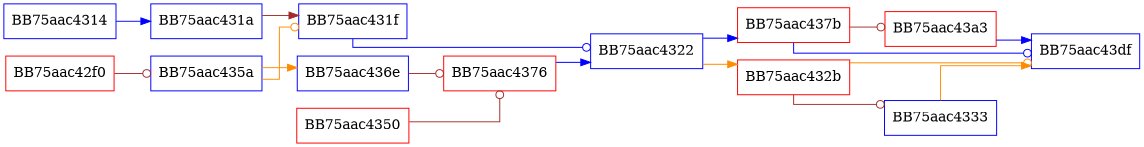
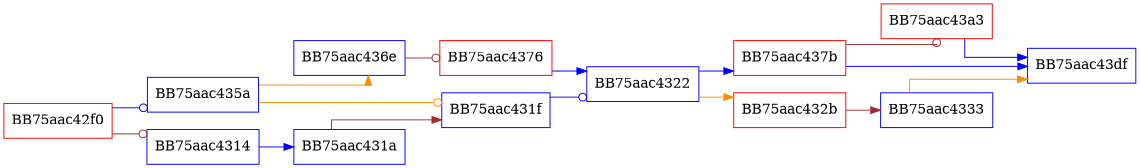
  digraph {
    rankdir=LR
    splines=ortho
    node [color=blue shape=box]
    edge [arrowhead=odot color=brown]
    BB75aac42f0 [color=red]
    BB75aac435a
    BB75aac4314
    BB75aac431f
    BB75aac436e
    BB75aac431a
    BB75aac4322
    BB75aac4376 [color=red]
-   BB75aac4350 [color=red]
    BB75aac437b [color=red]
    BB75aac432b [color=red]
    BB75aac43df
    BB75aac43a3 [color=red]
    BB75aac4333
-   BB75aac42f0 -> BB75aac435a
+   BB75aac42f0 -> BB75aac435a [color=blue]
+   BB75aac42f0 -> BB75aac4314
    BB75aac435a -> BB75aac431f [color=darkorange]
    BB75aac435a -> BB75aac436e [arrowhead=normal color=darkorange]
    BB75aac4314 -> BB75aac431a [arrowhead=normal color=blue]
    BB75aac431f -> BB75aac4322 [color=blue]
    BB75aac436e -> BB75aac4376
    BB75aac431a -> BB75aac431f [arrowhead=normal]
    BB75aac4322 -> BB75aac437b [arrowhead=normal color=blue]
    BB75aac4322 -> BB75aac432b [arrowhead=normal color=darkorange]
    BB75aac4376 -> BB75aac4322 [arrowhead=normal color=blue]
-   BB75aac4350 -> BB75aac4376
-   BB75aac437b -> BB75aac43df [color=blue]
+   BB75aac437b -> BB75aac43df [arrowhead=normal color=blue]
    BB75aac437b -> BB75aac43a3
-   BB75aac432b -> BB75aac43df [color=darkorange]
-   BB75aac432b -> BB75aac4333
+   BB75aac432b -> BB75aac4333 [arrowhead=normal]
    BB75aac43a3 -> BB75aac43df [arrowhead=normal color=blue]
    BB75aac4333 -> BB75aac43df [arrowhead=normal color=darkorange]
  }
